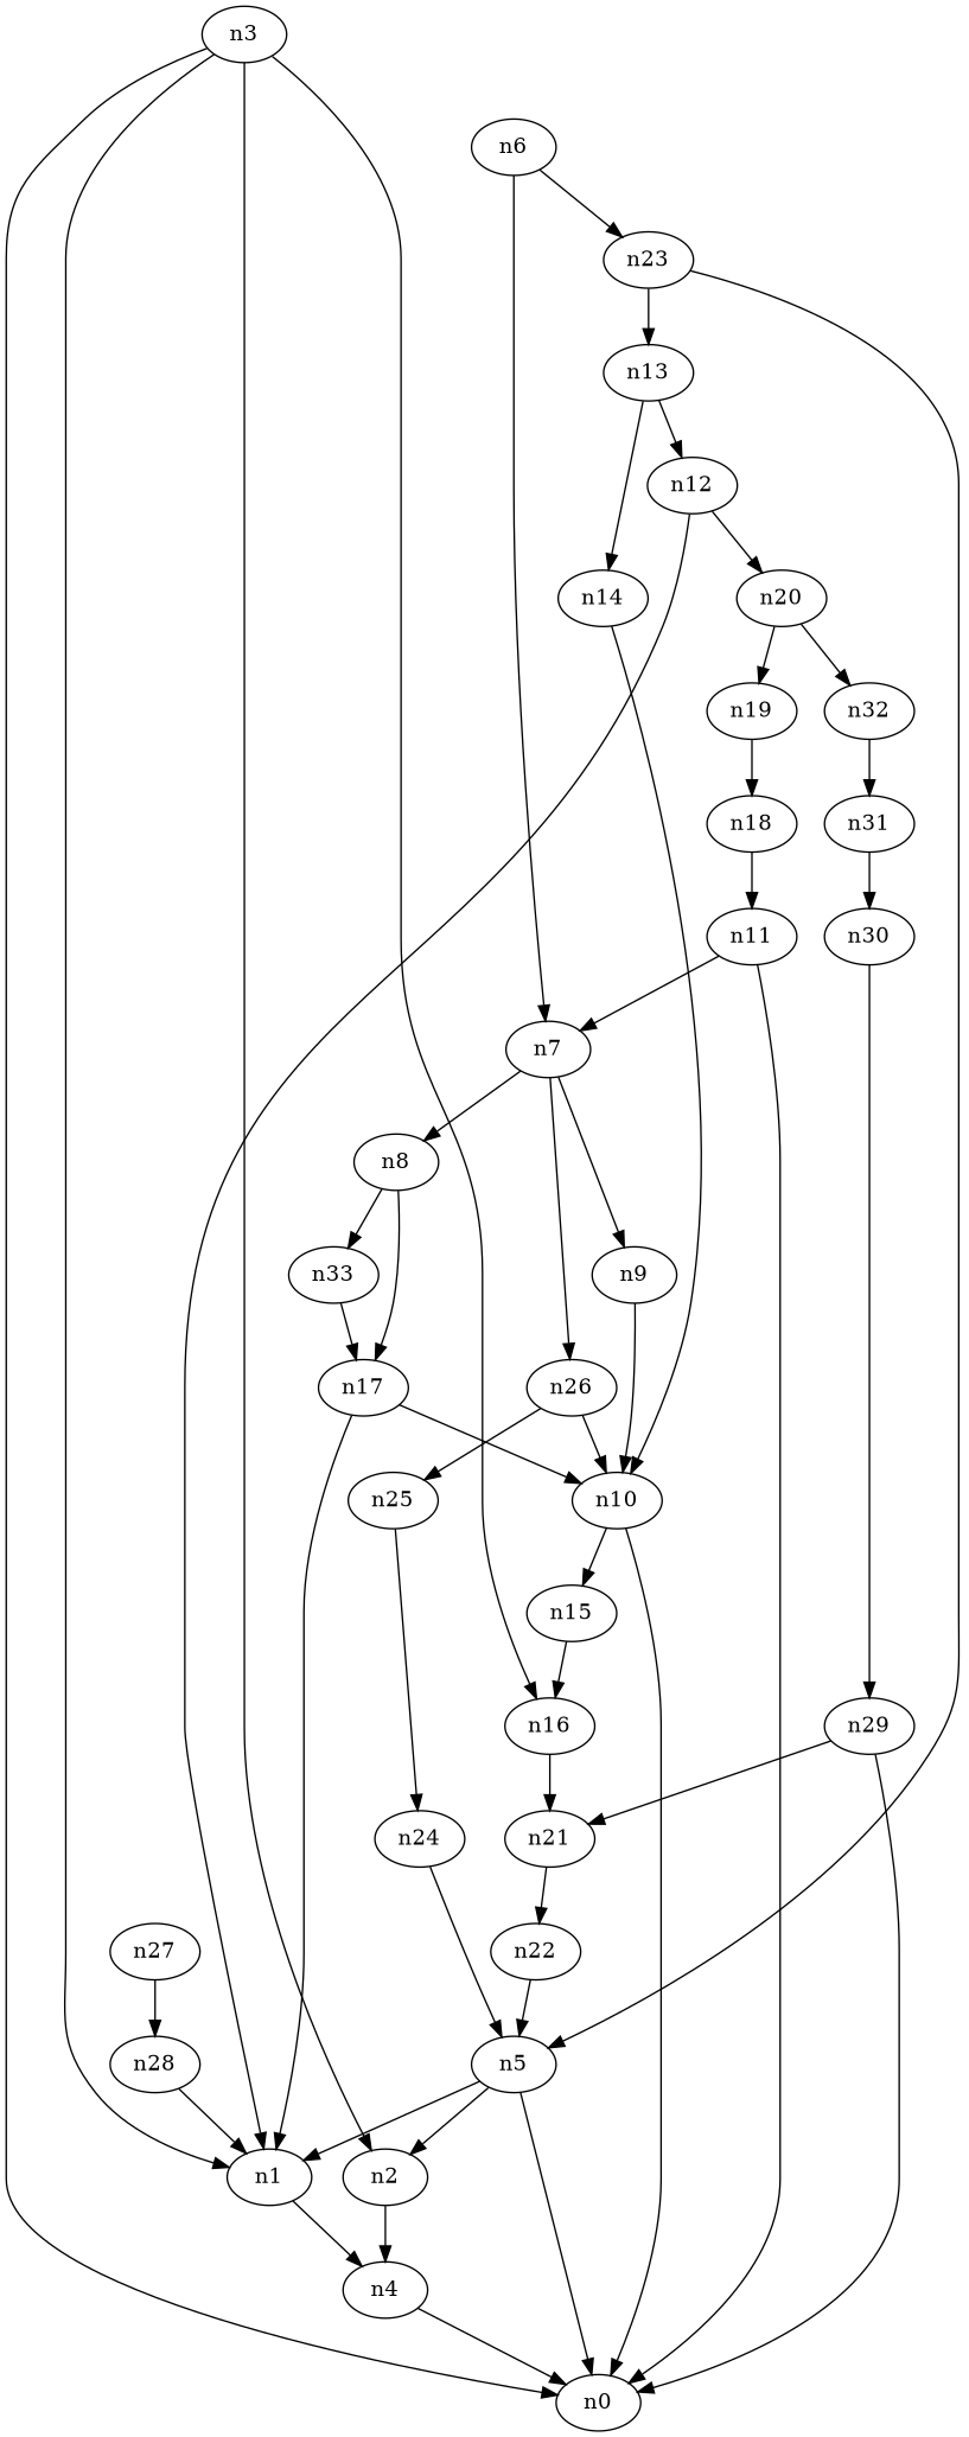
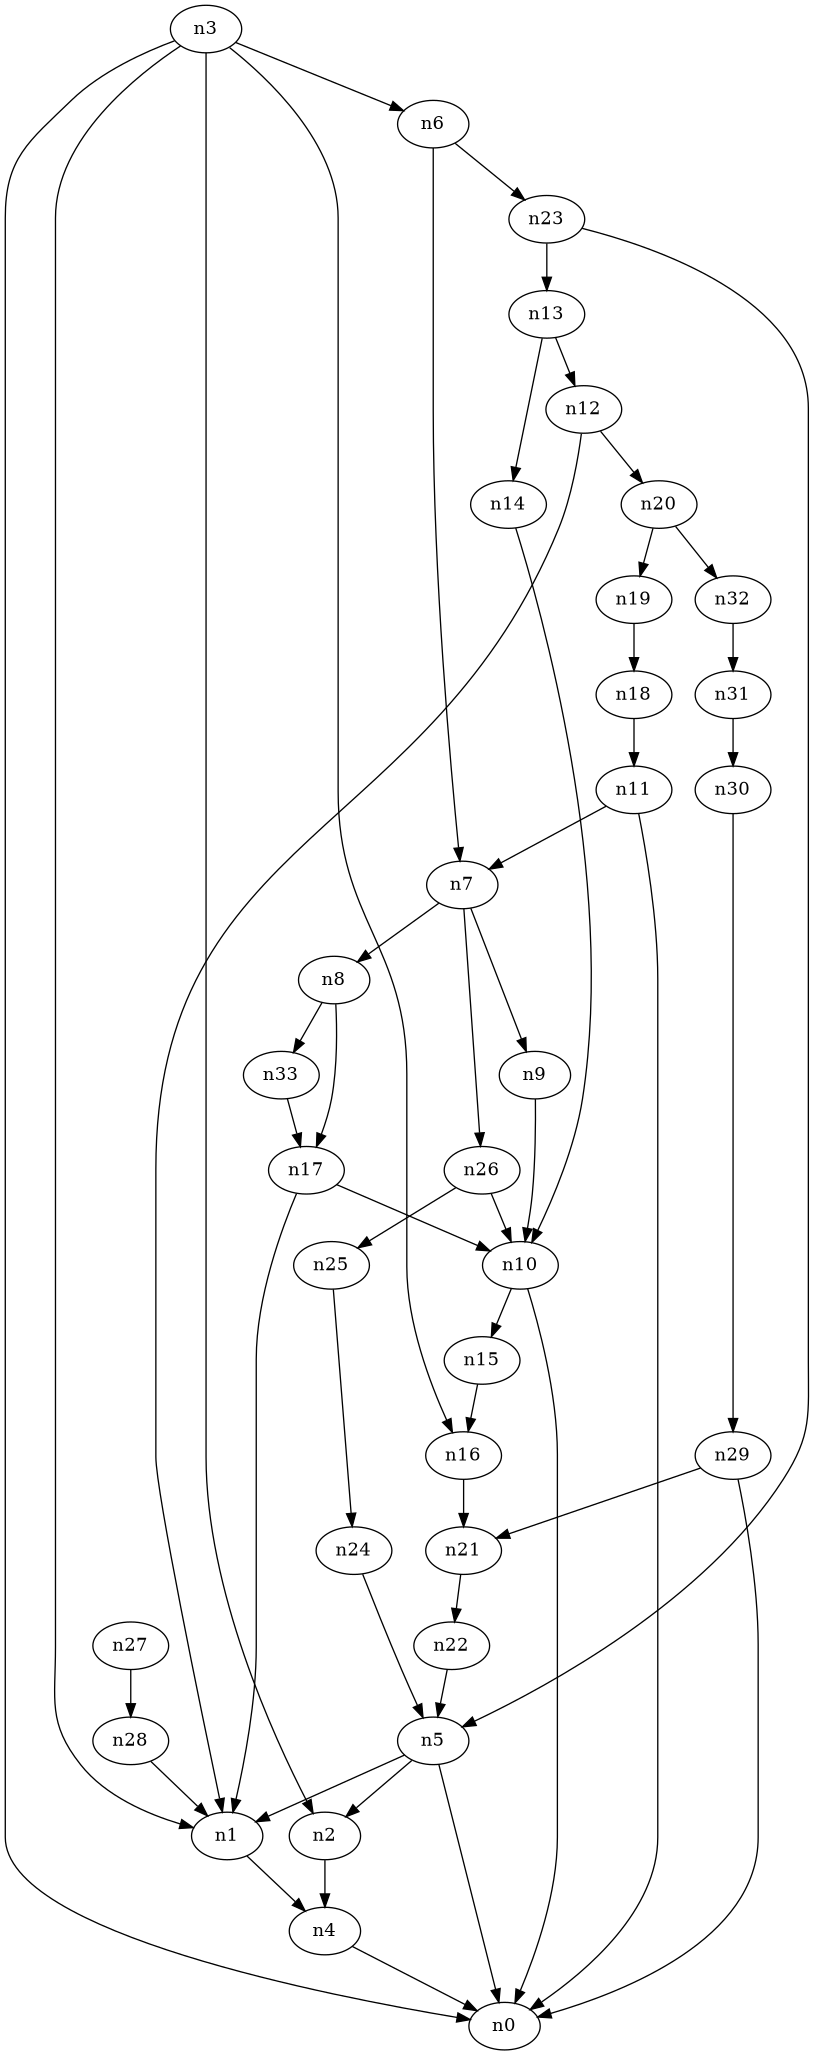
  digraph {
    n1
    n4
    n0
    n2
    n3
    n6
    n16
    n7
    n23
    n21
    n8
    n9
    n26
    n5
    n13
    n22
    n17
    n33
    n10
    n25
    n12
    n14
    n15
    n24
    n27
    n28
    n11
    n20
    n19
    n32
    n18
    n31
    n30
    n29
    n1 -> n4
    n4 -> n0
    n2 -> n4
    n3 -> n1
    n3 -> n0
    n3 -> n2
+   n3 -> n6
    n3 -> n16
    n6 -> n7
    n6 -> n23
    n16 -> n21
    n7 -> n8
    n7 -> n9
    n7 -> n26
    n23 -> n5
    n23 -> n13
    n21 -> n22
    n8 -> n17
    n8 -> n33
    n9 -> n10
    n26 -> n10
    n26 -> n25
    n5 -> n1
    n5 -> n0
    n5 -> n2
    n13 -> n12
    n13 -> n14
    n22 -> n5
    n17 -> n1
    n17 -> n10
    n33 -> n17
    n10 -> n0
    n10 -> n15
    n25 -> n24
    n12 -> n1
    n12 -> n20
    n14 -> n10
    n15 -> n16
    n24 -> n5
    n27 -> n28
    n28 -> n1
    n11 -> n0
    n11 -> n7
    n20 -> n19
    n20 -> n32
    n19 -> n18
    n32 -> n31
    n18 -> n11
    n31 -> n30
    n30 -> n29
    n29 -> n0
    n29 -> n21
  }
